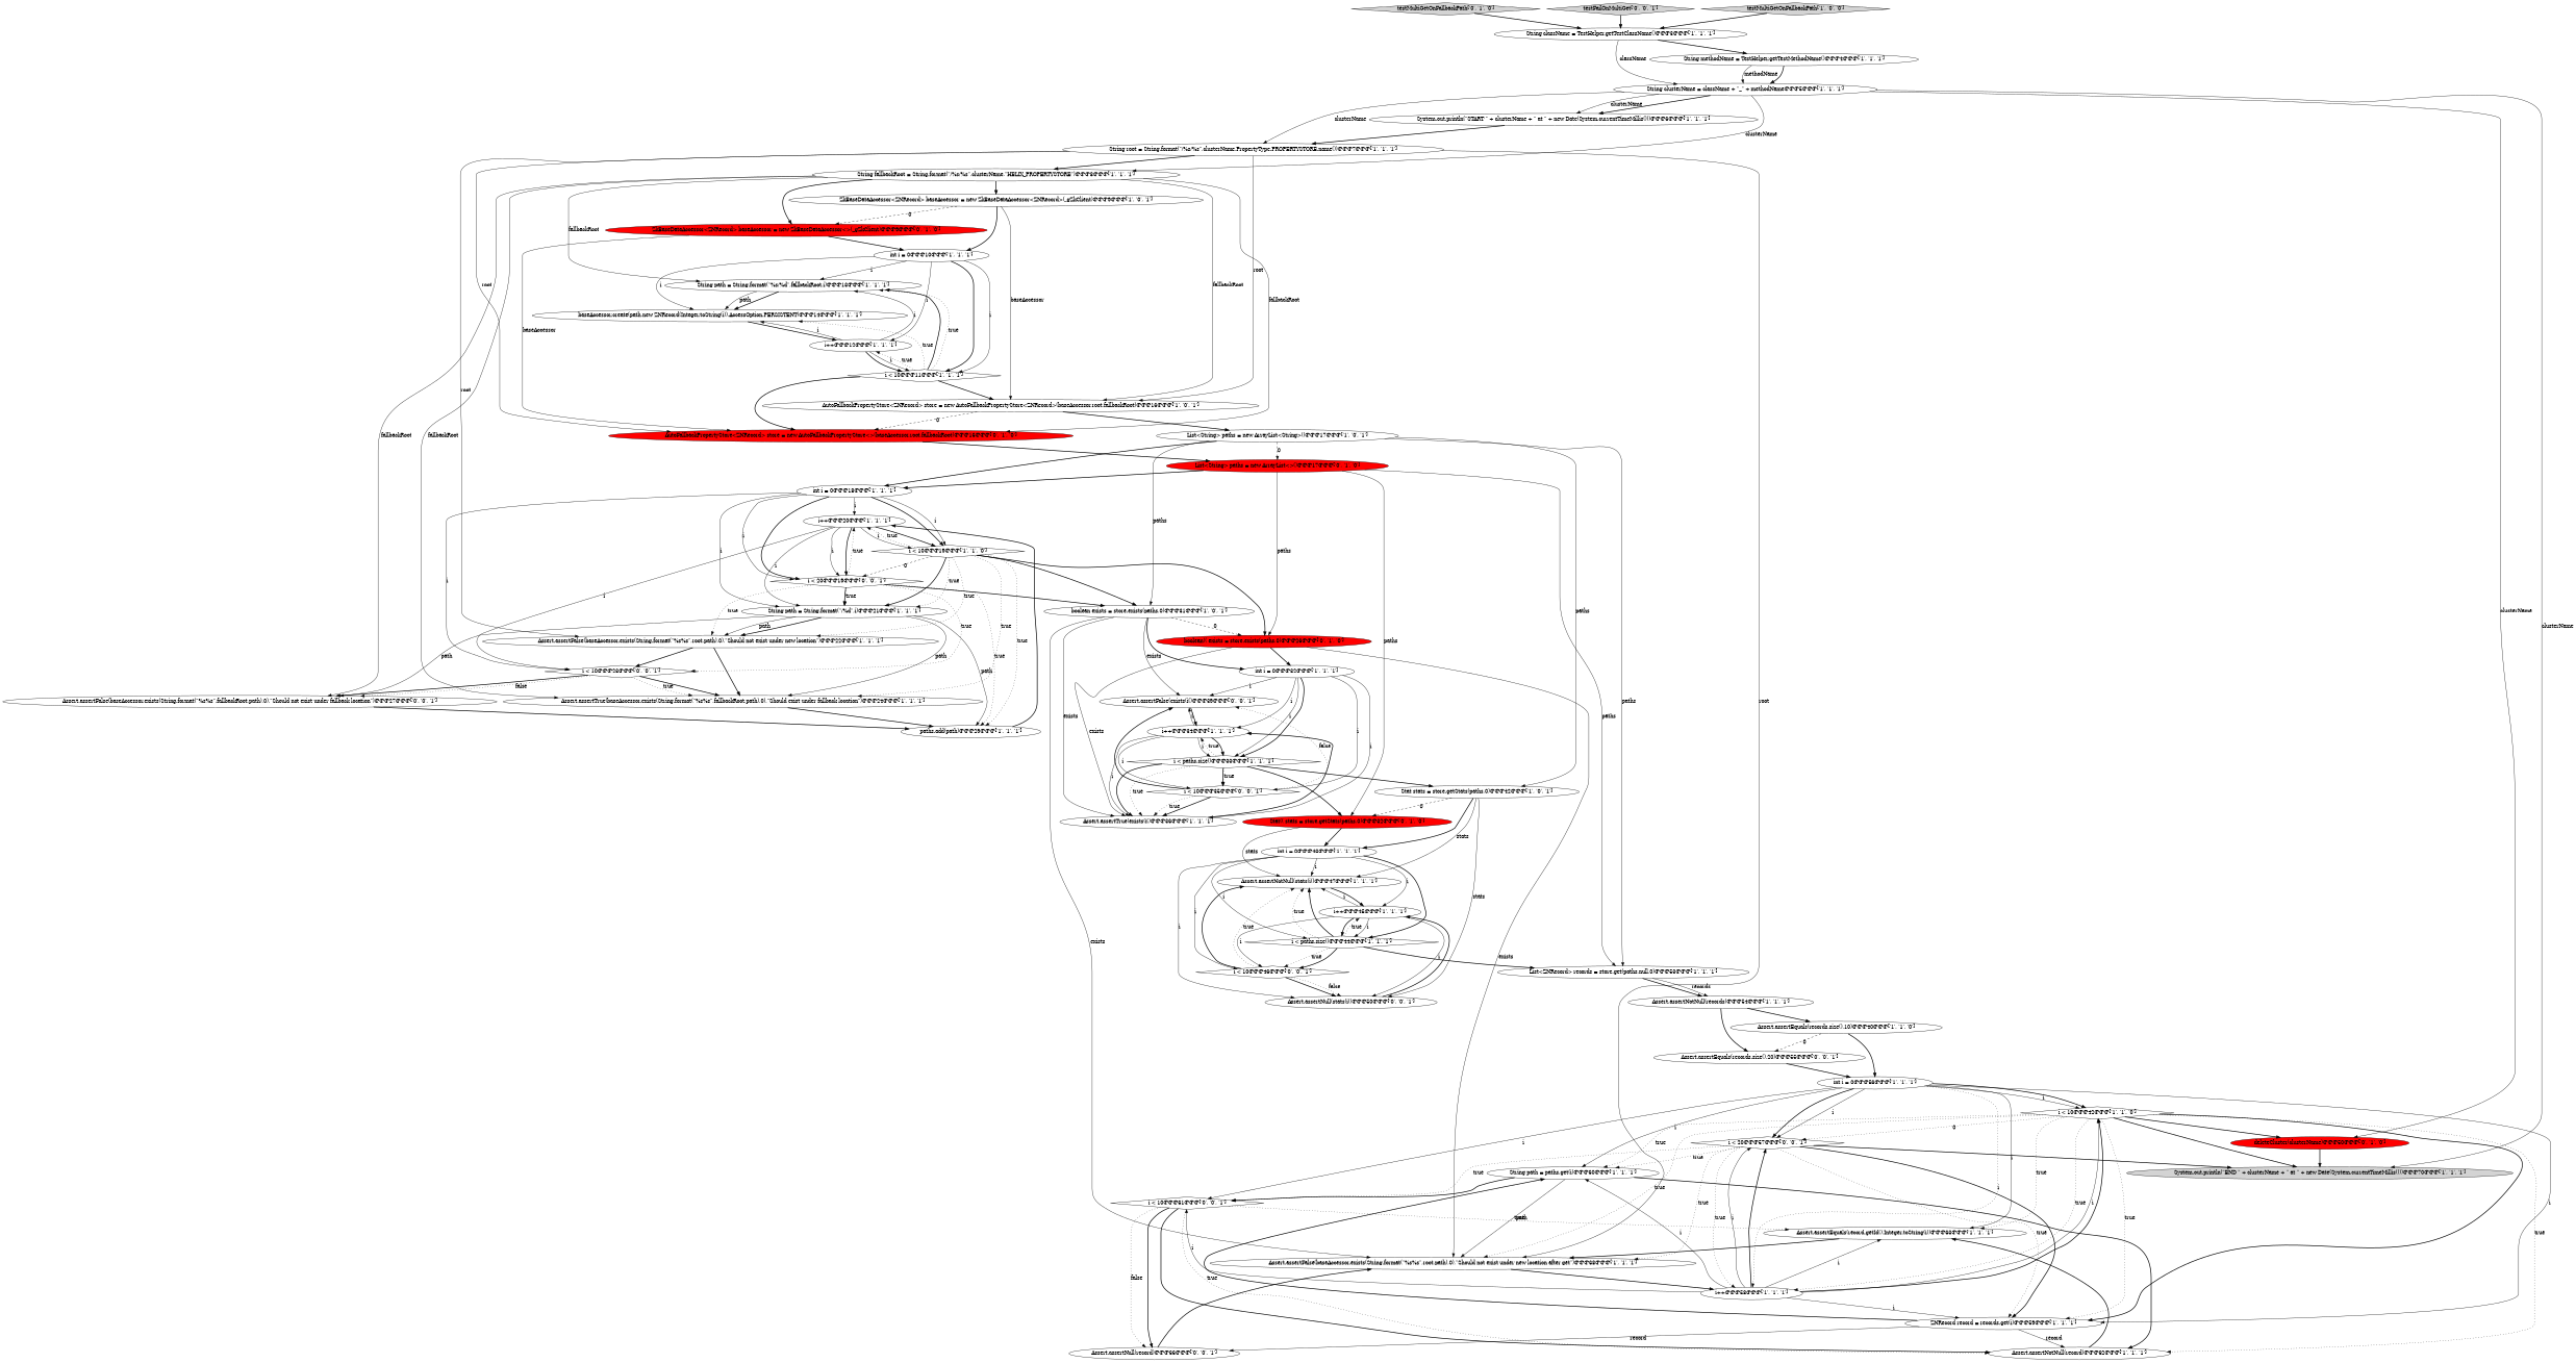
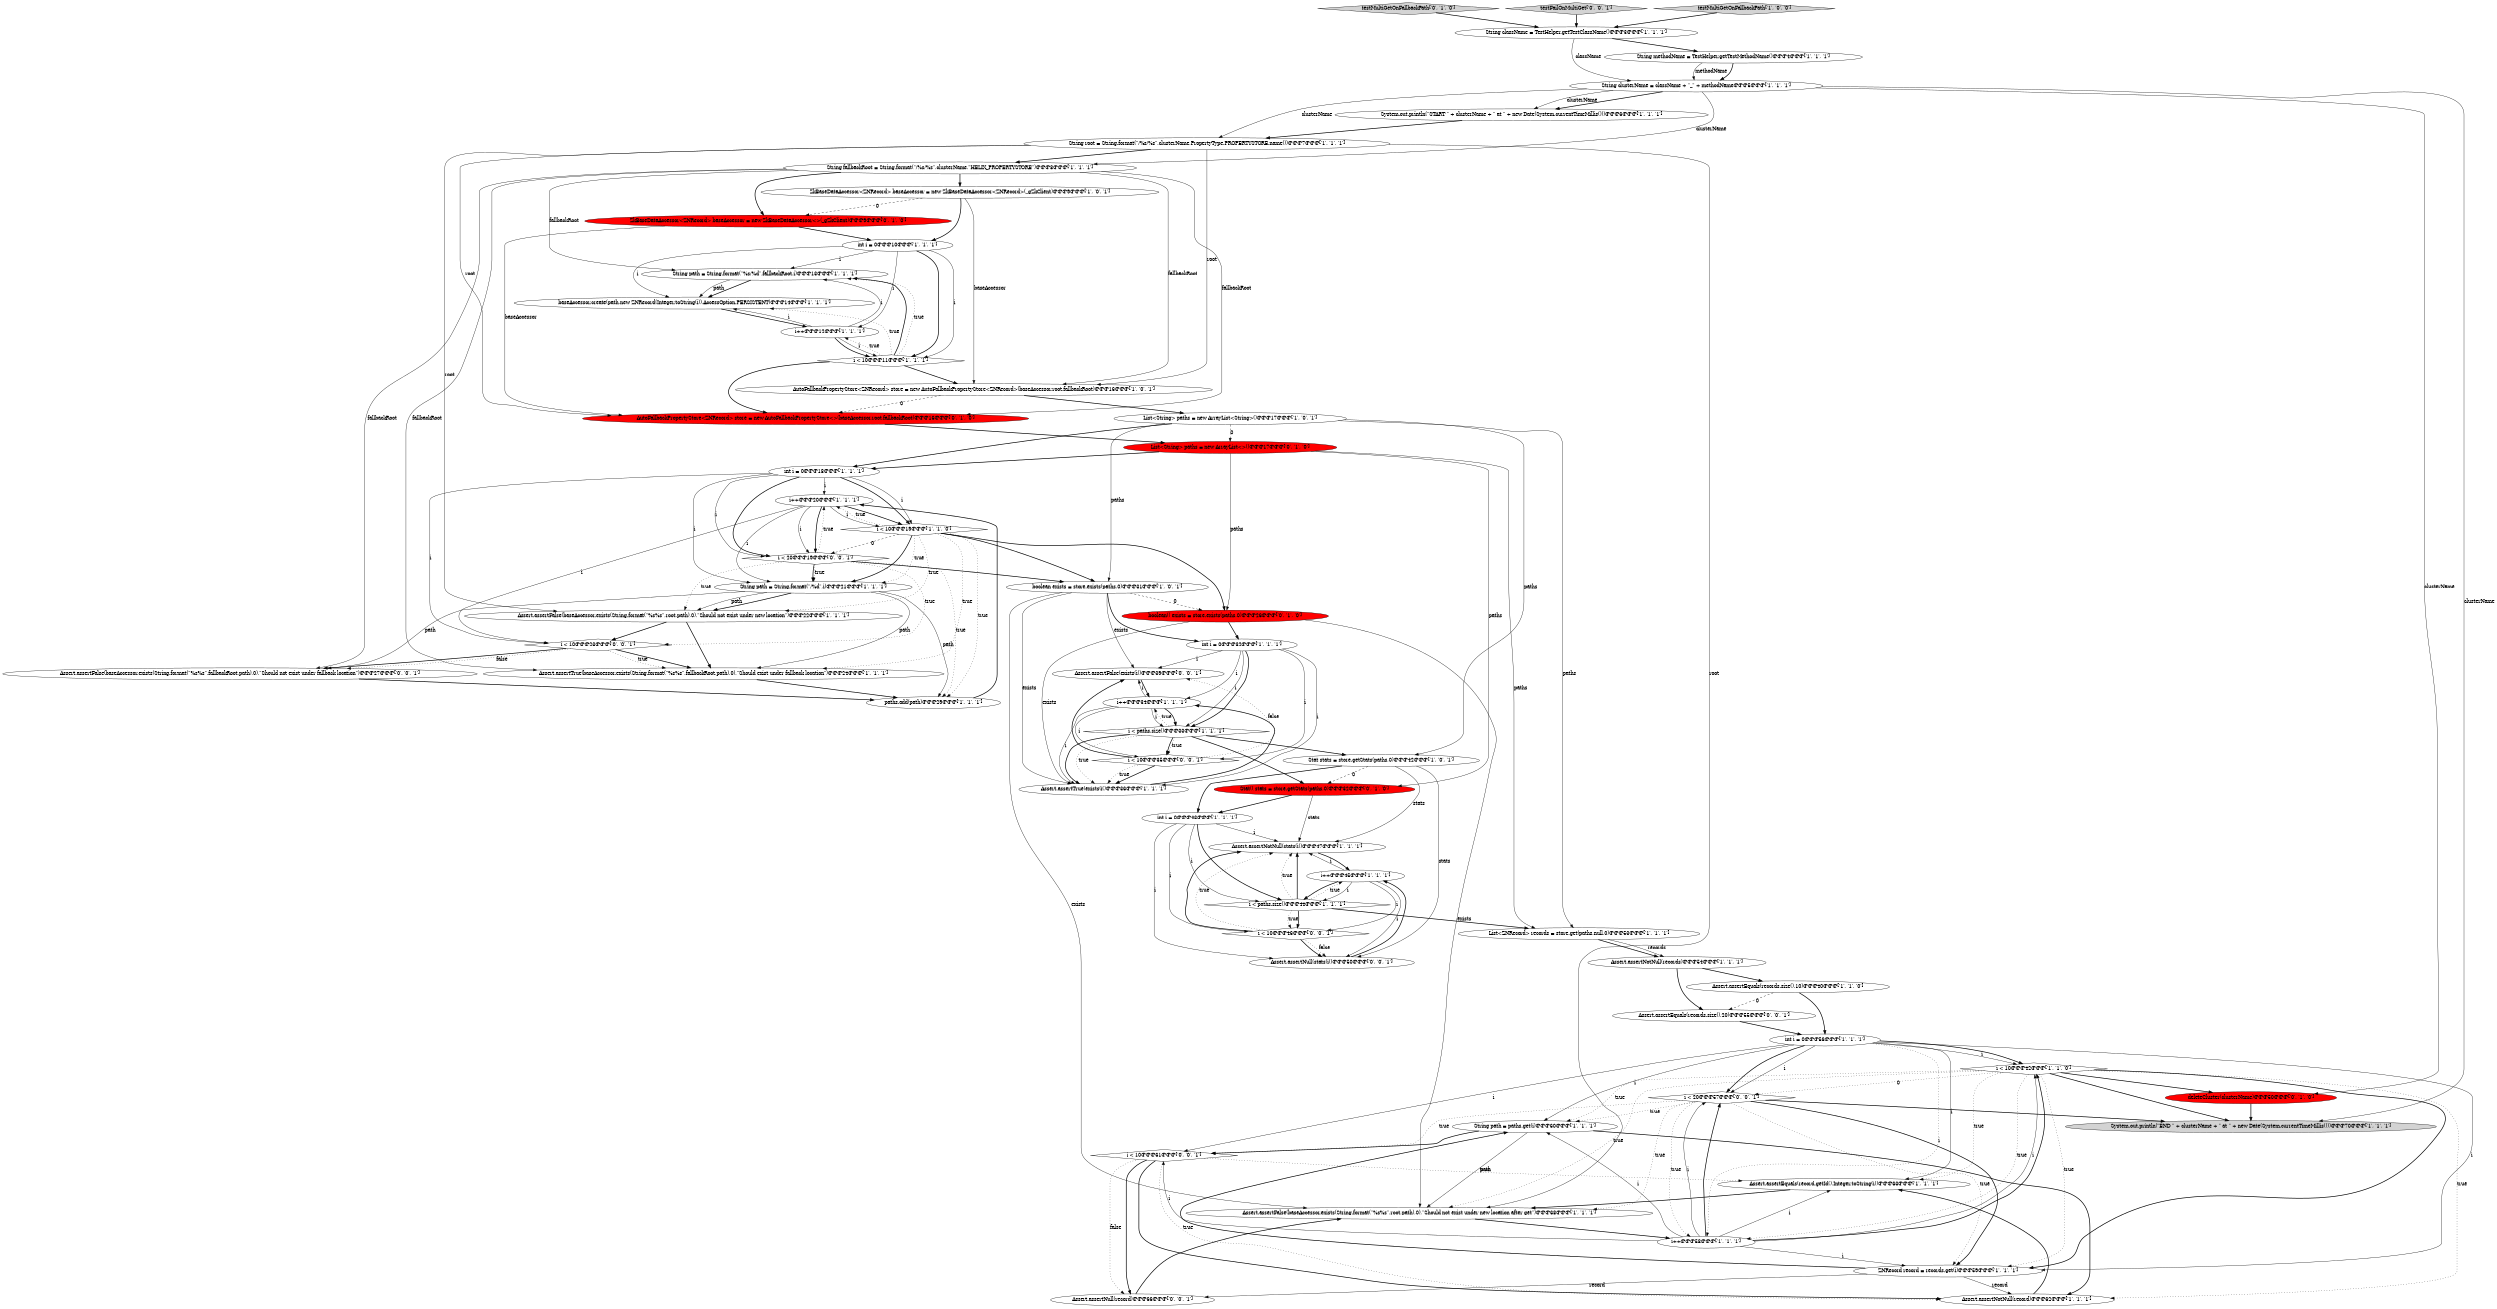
  digraph {
    node [fillcolor=white shape=ellipse style=filled]
    edge [style=bold]
    n1 [label="Assert.assertEquals(records.size(),20)@@@55@@@['0', '0', '1']"]
    n2 [label="int i = 0@@@56@@@['1', '1', '1']"]
    n3 [label="i < 10@@@42@@@['1', '1', '0']" shape=diamond]
    n4 [label="i < 20@@@57@@@['0', '0', '1']" shape=diamond]
    n5 [label="String path = paths.get(i)@@@60@@@['1', '1', '1']"]
    n6 [label="Assert.assertEquals(record.getId(),Integer.toString(i))@@@63@@@['1', '1', '1']"]
    n7 [label="i++@@@58@@@['1', '1', '1']"]
    n8 [label="ZNRecord record = records.get(i)@@@59@@@['1', '1', '1']"]
    n9 [label="i < 10@@@61@@@['0', '0', '1']" shape=diamond]
    n10 [label="Assert.assertNull(record)@@@66@@@['0', '0', '1']"]
    n11 [label="Assert.assertFalse(baseAccessor.exists(String.format(\"%s%s\",root,path),0),\"Should not exist under new location after get\")@@@68@@@['1', '1', '1']"]
    n12 [label="int i = 0@@@10@@@['1', '1', '1']"]
    n13 [label="i < 10@@@11@@@['1', '1', '1']" shape=diamond]
    n14 [label="baseAccessor.create(path,new ZNRecord(Integer.toString(i)),AccessOption.PERSISTENT)@@@14@@@['1', '1', '1']"]
    n15 [label="String path = String.format(\"%s/%d\",fallbackRoot,i)@@@13@@@['1', '1', '1']"]
    n16 [label="i++@@@12@@@['1', '1', '1']"]
    n17 [fillcolor=red label="AutoFallbackPropertyStore<ZNRecord> store = new AutoFallbackPropertyStore<>(baseAccessor,root,fallbackRoot)@@@16@@@['0', '1', '0']"]
    n18 [label="AutoFallbackPropertyStore<ZNRecord> store = new AutoFallbackPropertyStore<ZNRecord>(baseAccessor,root,fallbackRoot)@@@16@@@['1', '0', '1']"]
    n19 [label="i++@@@45@@@['1', '1', '1']"]
    n20 [label="Assert.assertNull(stats(i()@@@50@@@['0', '0', '1']"]
    n21 [label="i < 10@@@46@@@['0', '0', '1']" shape=diamond]
    n22 [label="Assert.assertNotNull(stats(i()@@@47@@@['1', '1', '1']"]
    n23 [label="i < paths.size()@@@44@@@['1', '1', '1']" shape=diamond]
    n24 [label="List<ZNRecord> records = store.get(paths,null,0)@@@53@@@['1', '1', '1']"]
    n25 [label="Assert.assertTrue(baseAccessor.exists(String.format(\"%s%s\",fallbackRoot,path),0),\"Should exist under fallback location\")@@@24@@@['1', '1', '1']"]
    n26 [label="paths.add(path)@@@29@@@['1', '1', '1']"]
    n27 [label="i++@@@20@@@['1', '1', '1']"]
    n28 [label="Assert.assertFalse(baseAccessor.exists(String.format(\"%s%s\",root,path),0),\"Should not exist under new location\")@@@22@@@['1', '1', '1']"]
    n29 [label="i < 10@@@23@@@['0', '0', '1']" shape=diamond]
    n30 [label="Assert.assertFalse(baseAccessor.exists(String.format(\"%s%s\",fallbackRoot,path),0),\"Should not exist under fallback location\")@@@27@@@['0', '0', '1']"]
    n31 [fillcolor=red label="deleteCluster(clusterName)@@@50@@@['0', '1', '0']"]
    n32 [fillcolor=lightgray label="System.out.println(\"END \" + clusterName + \" at \" + new Date(System.currentTimeMillis()))@@@70@@@['1', '1', '1']"]
    n33 [label="Assert.assertNotNull(record)@@@62@@@['1', '1', '1']"]
    n34 [fillcolor=red label="List<String> paths = new ArrayList<>()@@@17@@@['0', '1', '0']"]
    n35 [label="List<String> paths = new ArrayList<String>()@@@17@@@['1', '0', '1']"]
    n36 [label="i < 20@@@19@@@['0', '0', '1']" shape=diamond]
    n37 [label="String path = String.format(\"/%d\",i)@@@21@@@['1', '1', '1']"]
    n38 [label="boolean exists = store.exists(paths,0)@@@31@@@['1', '0', '1']"]
    n39 [label="i < 10@@@19@@@['1', '1', '0']" shape=diamond]
    n40 [label="int i = 0@@@32@@@['1', '1', '1']"]
    n41 [label="Assert.assertFalse(exists(i()@@@39@@@['0', '0', '1']"]
    n42 [label="Assert.assertTrue(exists(i()@@@36@@@['1', '1', '1']"]
    n43 [fillcolor=red label="boolean(( exists = store.exists(paths,0)@@@26@@@['0', '1', '0']"]
    n44 [fillcolor=lightgray label="testMultiGetOnFallbackPath['0', '1', '0']" shape=diamond]
    n45 [label="String className = TestHelper.getTestClassName()@@@3@@@['1', '1', '1']"]
    n46 [label="String clusterName = className + \"_\" + methodName@@@5@@@['1', '1', '1']"]
    n47 [label="String methodName = TestHelper.getTestMethodName()@@@4@@@['1', '1', '1']"]
    n48 [fillcolor=red label="Stat(( stats = store.getStats(paths,0)@@@32@@@['0', '1', '0']"]
    n49 [label="int i = 0@@@18@@@['1', '1', '1']"]
    n50 [label="String root = String.format(\"/%s/%s\",clusterName,PropertyType.PROPERTYSTORE.name())@@@7@@@['1', '1', '1']"]
    n51 [label="String fallbackRoot = String.format(\"/%s/%s\",clusterName,\"HELIX_PROPERTYSTORE\")@@@8@@@['1', '1', '1']"]
    n52 [label="System.out.println(\"START \" + clusterName + \" at \" + new Date(System.currentTimeMillis()))@@@6@@@['1', '1', '1']"]
    n53 [label="ZkBaseDataAccessor<ZNRecord> baseAccessor = new ZkBaseDataAccessor<ZNRecord>(_gZkClient)@@@9@@@['1', '0', '1']"]
    n54 [fillcolor=red label="ZkBaseDataAccessor<ZNRecord> baseAccessor = new ZkBaseDataAccessor<>(_gZkClient)@@@9@@@['0', '1', '0']"]
    n55 [label="i < 10@@@35@@@['0', '0', '1']" shape=diamond]
    n56 [label="i < paths.size()@@@33@@@['1', '1', '1']" shape=diamond]
    n57 [label="i++@@@34@@@['1', '1', '1']"]
    n58 [label="Stat stats = store.getStats(paths,0)@@@42@@@['1', '0', '1']"]
    n59 [fillcolor=lightgray label="testFailOnMultiGet['0', '0', '1']" shape=diamond]
    n60 [label="Assert.assertNotNull(records)@@@54@@@['1', '1', '1']"]
    n61 [label="Assert.assertEquals(records.size(),10)@@@40@@@['1', '1', '0']"]
    n62 [label="int i = 0@@@43@@@['1', '1', '1']"]
    n63 [fillcolor=lightgray label="testMultiGetOnFallbackPath['1', '0', '0']" shape=diamond]
    n1 -> n2
    n2 -> n3 [label=i style=solid]
    n2 -> n3
    n2 -> n4 [label=i style=solid]
    n2 -> n4
    n2 -> n5 [label=i style=solid]
    n2 -> n6 [label=i style=solid]
    n2 -> n7 [label=i style=dotted]
    n2 -> n8 [label=i style=solid]
    n2 -> n9 [label=i style=solid]
    n3 -> n4 [label=0 style=dotted]
    n3 -> n5 [label=true style=dotted]
    n3 -> n6 [label=true style=dotted]
    n3 -> n7 [label=true style=dotted]
    n3 -> n8
    n3 -> n8 [label=true style=dotted]
    n3 -> n11 [label=true style=dotted]
    n3 -> n31
    n3 -> n32
    n3 -> n33 [label=true style=dotted]
    n4 -> n5 [label=true style=dotted]
    n4 -> n7 [label=true style=dotted]
    n4 -> n8 [label=true style=dotted]
    n4 -> n8
    n4 -> n9 [label=true style=dotted]
    n4 -> n11 [label=true style=dotted]
    n4 -> n32
    n5 -> n9
    n5 -> n11 [label=path style=solid]
    n5 -> n33
    n6 -> n11
    n7 -> n3 [label=i style=solid]
    n7 -> n3
    n7 -> n4 [label=i style=solid]
    n7 -> n4
    n7 -> n5 [label=i style=solid]
    n7 -> n6 [label=i style=solid]
    n7 -> n8 [label=i style=solid]
    n7 -> n9 [label=i style=solid]
    n8 -> n5
    n8 -> n10 [label=record style=solid]
    n8 -> n33 [label=record style=solid]
    n9 -> n6 [label=true style=dotted]
    n9 -> n10
    n9 -> n10 [label=false style=dotted]
    n9 -> n33 [label=true style=dotted]
    n9 -> n33
    n10 -> n11
    n11 -> n7
    n12 -> n13
    n12 -> n13 [label=i style=solid]
    n12 -> n14 [label=i style=solid]
    n12 -> n15 [label=i style=solid]
    n12 -> n16 [label=i style=solid]
    n13 -> n14 [label=true style=dotted]
    n13 -> n15
    n13 -> n15 [label=true style=dotted]
    n13 -> n16 [label=true style=dotted]
    n13 -> n17
    n13 -> n18
    n14 -> n16
    n15 -> n14
    n15 -> n14 [label=path style=solid]
    n16 -> n13 [label=i style=solid]
    n16 -> n13
    n16 -> n14 [label=i style=solid]
    n16 -> n15 [label=i style=solid]
    n17 -> n34
    n18 -> n17 [label=0 style=dashed]
    n18 -> n35
    n19 -> n20 [label=i style=solid]
    n19 -> n21 [label=i style=solid]
    n19 -> n22 [label=i style=solid]
    n19 -> n23 [label=i style=solid]
    n19 -> n23
    n20 -> n19
    n21 -> n20
    n21 -> n20 [label=false style=dotted]
    n21 -> n22
    n21 -> n22 [label=true style=dotted]
    n22 -> n19
    n23 -> n19 [label=true style=dotted]
    n23 -> n21 [label=true style=dotted]
    n23 -> n21
    n23 -> n22 [label=true style=dotted]
    n23 -> n22
    n23 -> n24
    n24 -> n60
    n24 -> n60 [label=records style=solid]
    n25 -> n26
    n26 -> n27
    n27 -> n29 [label=i style=solid]
    n27 -> n36 [label=i style=solid]
    n27 -> n36
    n27 -> n37 [label=i style=solid]
    n27 -> n39
    n27 -> n39 [label=i style=solid]
    n28 -> n25
    n28 -> n29
    n29 -> n25
    n29 -> n25 [label=true style=dotted]
    n29 -> n30
    n29 -> n30 [label=false style=dotted]
    n30 -> n26
    n31 -> n32
    n33 -> n6
    n34 -> n24 [label=paths style=solid]
    n34 -> n43 [label=paths style=solid]
    n34 -> n48 [label=paths style=solid]
    n34 -> n49
    n35 -> n24 [label=paths style=solid]
    n35 -> n34 [label=0 style=dashed]
    n35 -> n38 [label=paths style=solid]
    n35 -> n49
    n35 -> n58 [label=paths style=solid]
    n36 -> n26 [label=true style=dotted]
    n36 -> n27 [label=true style=dotted]
    n36 -> n28 [label=true style=dotted]
    n36 -> n29 [label=true style=dotted]
    n36 -> n37 [label=true style=dotted]
    n36 -> n37
    n36 -> n38
    n37 -> n25 [label=path style=solid]
    n37 -> n26 [label=path style=solid]
    n37 -> n28
    n37 -> n28 [label=path style=solid]
    n37 -> n30 [label=path style=solid]
    n38 -> n11 [label=exists style=solid]
    n38 -> n40
    n38 -> n41 [label=exists style=solid]
    n38 -> n42 [label=exists style=solid]
    n38 -> n43 [label=0 style=dashed]
    n39 -> n25 [label=true style=dotted]
    n39 -> n26 [label=true style=dotted]
    n39 -> n27 [label=true style=dotted]
    n39 -> n28 [label=true style=dotted]
    n39 -> n36 [label=0 style=dashed]
    n39 -> n37 [label=true style=dotted]
    n39 -> n37
    n39 -> n38
    n39 -> n43
    n40 -> n41 [label=i style=solid]
    n40 -> n42 [label=i style=solid]
    n40 -> n55 [label=i style=solid]
    n40 -> n56 [label=i style=solid]
    n40 -> n56
    n40 -> n57 [label=i style=solid]
    n41 -> n57
    n42 -> n57
    n43 -> n11 [label=exists style=solid]
    n43 -> n40
    n43 -> n42 [label=exists style=solid]
    n44 -> n45
    n45 -> n46 [label=className style=solid]
    n45 -> n47
    n46 -> n31 [label=clusterName style=solid]
    n46 -> n32 [label=clusterName style=solid]
    n46 -> n50 [label=clusterName style=solid]
    n46 -> n51 [label=clusterName style=solid]
    n46 -> n52
    n46 -> n52 [label=clusterName style=solid]
    n47 -> n46
    n47 -> n46 [label=methodName style=solid]
    n48 -> n22 [label=stats style=solid]
    n48 -> n62
    n49 -> n27 [label=i style=solid]
    n49 -> n29 [label=i style=solid]
    n49 -> n36 [label=i style=solid]
    n49 -> n36
    n49 -> n37 [label=i style=solid]
    n49 -> n39
    n49 -> n39 [label=i style=solid]
    n50 -> n11 [label=root style=solid]
    n50 -> n17 [label=root style=solid]
    n50 -> n18 [label=root style=solid]
    n50 -> n28 [label=root style=solid]
    n50 -> n51
    n51 -> n15 [label=fallbackRoot style=solid]
    n51 -> n17 [label=fallbackRoot style=solid]
    n51 -> n18 [label=fallbackRoot style=solid]
    n51 -> n25 [label=fallbackRoot style=solid]
    n51 -> n30 [label=fallbackRoot style=solid]
    n51 -> n53
    n51 -> n54
    n52 -> n50
    n53 -> n12
    n53 -> n18 [label=baseAccessor style=solid]
    n53 -> n54 [label=0 style=dashed]
    n54 -> n12
    n54 -> n17 [label=baseAccessor style=solid]
    n55 -> n41 [label=false style=dotted]
    n55 -> n41
    n55 -> n42
    n55 -> n42 [label=true style=dotted]
    n56 -> n42
    n56 -> n42 [label=true style=dotted]
    n56 -> n48
    n56 -> n55
    n56 -> n55 [label=true style=dotted]
    n56 -> n57 [label=true style=dotted]
    n56 -> n58
    n57 -> n41 [label=i style=solid]
    n57 -> n42 [label=i style=solid]
    n57 -> n55 [label=i style=solid]
    n57 -> n56
    n57 -> n56 [label=i style=solid]
    n58 -> n20 [label=stats style=solid]
    n58 -> n22 [label=stats style=solid]
    n58 -> n48 [label=0 style=dashed]
    n58 -> n62
    n59 -> n45
    n60 -> n1
    n60 -> n61
    n61 -> n1 [label=0 style=dashed]
    n61 -> n2
-   n62 -> n19 [label=i style=solid]
    n62 -> n20 [label=i style=solid]
    n62 -> n21 [label=i style=solid]
    n62 -> n22 [label=i style=solid]
    n62 -> n23 [label=i style=solid]
    n62 -> n23
    n63 -> n45
  }
